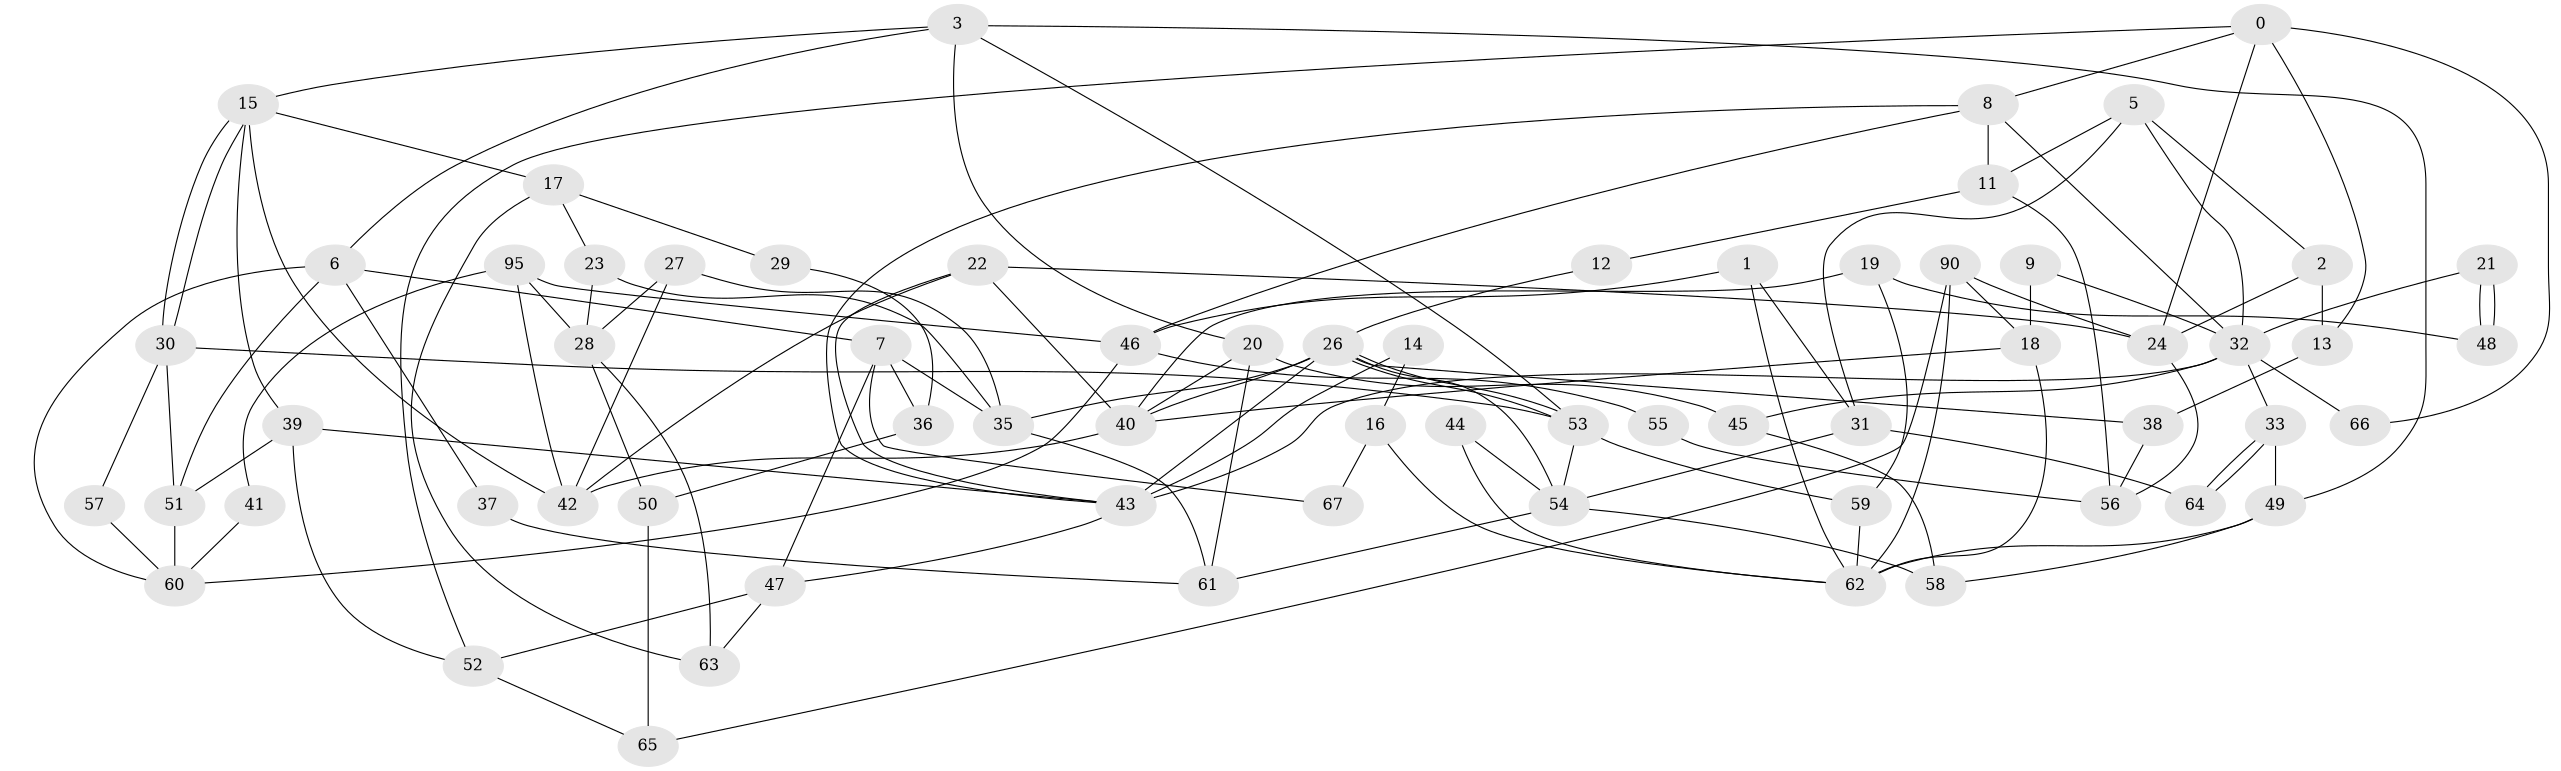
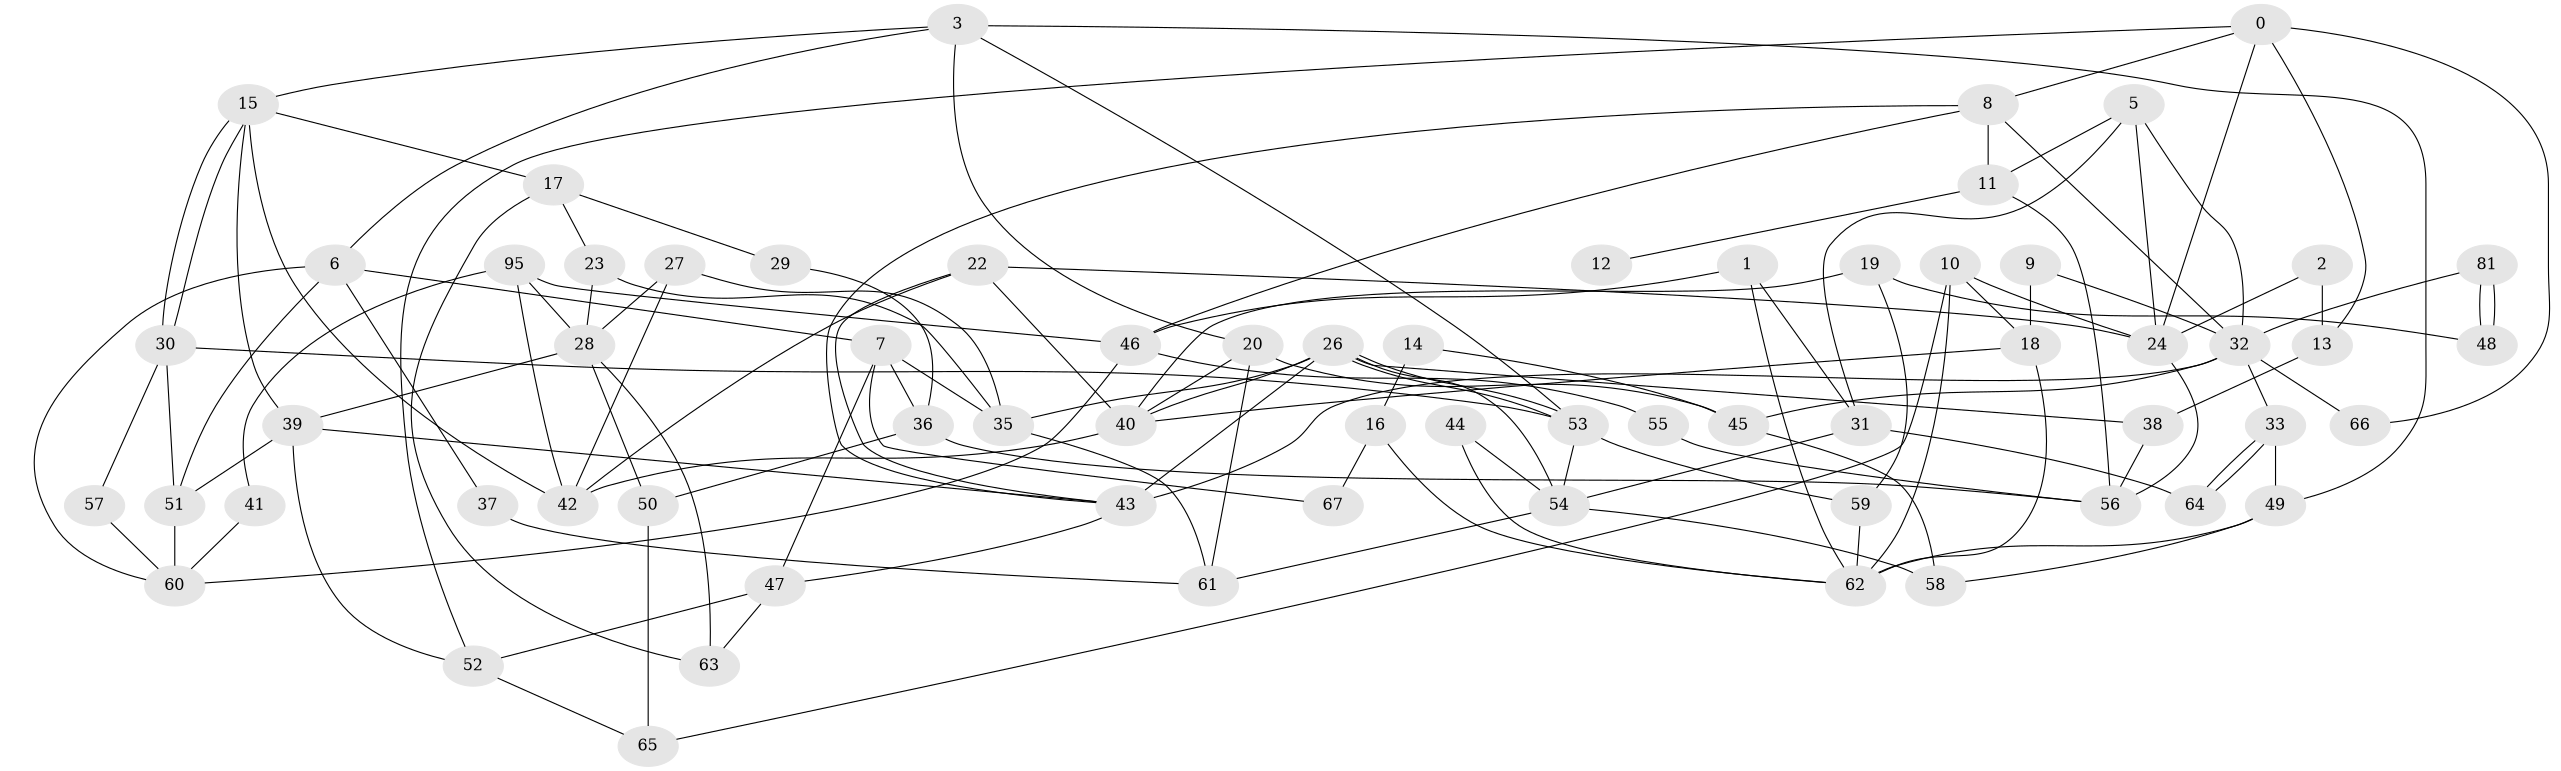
  graph {
    node [color=gray90 style=filled]
    1
    31
    46
    62
    54
    64
    60
    55
    2
    13
    24
    38
    56
    3
    6
    15
    20
    49
    53
    7
    37
    51
    17
    30
    39
    42
    40
    45
    61
    58
    59
    n32 [label=0]
    8
    52
    66
    11
    32
    43
    65
    5
    12
    33
    35
    36
    47
    67
    50
    63
    9
    18
-   10 [label=90]
+   10
    26
    14
    16
    23
    29
    57
    28
    19
    48
-   21
+   21 [label=81]
    22
    n63 [label=95]
    41
    27
    44
    1 -- 31
    1 -- 46
    1 -- 62
    31 -- 54
    31 -- 64
    46 -- 60
    46 -- 55
    54 -- 61
    54 -- 58
    55 -- 56
    2 -- 13
    2 -- 24
    13 -- 38
    24 -- 56
    38 -- 56
    3 -- 6
    3 -- 15
    3 -- 20
    3 -- 49
    3 -- 53
    6 -- 60
    6 -- 7
    6 -- 37
    6 -- 51
    15 -- 17
    15 -- 30
    15 -- 30
    15 -- 39
    15 -- 42
    20 -- 40
    20 -- 45
    20 -- 61
    49 -- 62
    49 -- 58
    53 -- 54
    53 -- 59
    7 -- 35
    7 -- 36
    7 -- 47
    7 -- 67
    37 -- 61
    51 -- 60
    17 -- 63
    17 -- 23
    17 -- 29
    30 -- 53
    30 -- 51
    30 -- 57
    39 -- 51
    39 -- 52
    39 -- 43
    40 -- 42
    45 -- 58
    59 -- 62
    n32 -- 13
    n32 -- 24
    n32 -- 8
    n32 -- 52
    n32 -- 66
    8 -- 46
    8 -- 11
    8 -- 32
    8 -- 43
    52 -- 65
    11 -- 56
    11 -- 12
    32 -- 45
    32 -- 66
    32 -- 43
    32 -- 33
    43 -- 47
    5 -- 31
-   5 -- 2
+   5 -- 24
    5 -- 11
    5 -- 32
-   12 -- 26
    33 -- 64
    33 -- 64
    33 -- 49
    35 -- 61
+   36 -- 56
    36 -- 50
    47 -- 52
    47 -- 63
    50 -- 65
    9 -- 32
    9 -- 18
    18 -- 62
    18 -- 40
    10 -- 62
    10 -- 24
    10 -- 65
    10 -- 18
    26 -- 54
    26 -- 38
    26 -- 53
    26 -- 53
    26 -- 40
    26 -- 43
    26 -- 35
-   14 -- 43
+   14 -- 45
    14 -- 16
    16 -- 62
    16 -- 67
    23 -- 35
    23 -- 28
    29 -- 36
    57 -- 60
+   28 -- 39
    28 -- 50
    28 -- 63
    19 -- 40
    19 -- 59
    19 -- 48
    21 -- 32
    21 -- 48
    21 -- 48
    22 -- 24
    22 -- 42
    22 -- 40
    22 -- 43
    n63 -- 46
    n63 -- 42
    n63 -- 28
    n63 -- 41
    41 -- 60
    27 -- 42
    27 -- 35
    27 -- 28
    44 -- 62
    44 -- 54
  }
